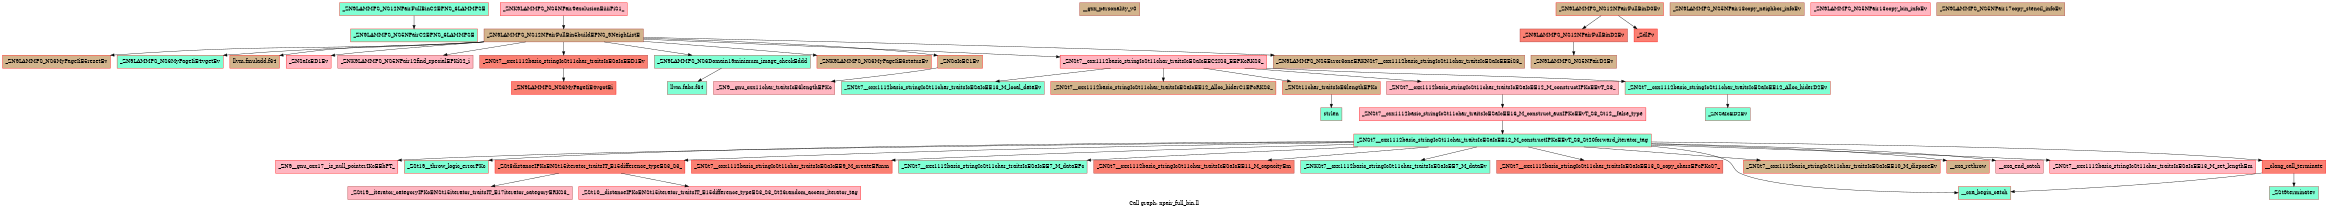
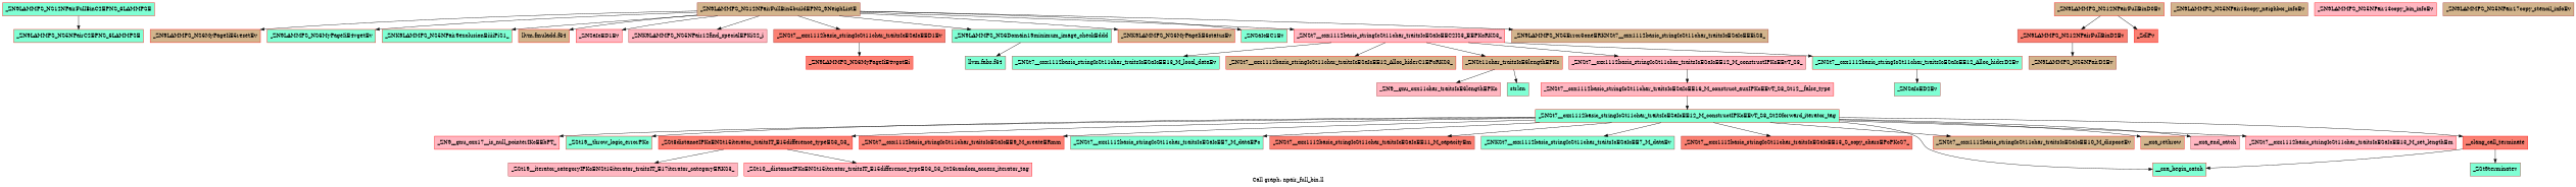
  digraph {
    label="Call graph: npair_full_bin.ll"
    node [color=red fillcolor=aquamarine shape=record style=filled]
    n1 [label="{_ZN9LAMMPS_NS12NPairFullBinC2EPNS_6LAMMPSE}"]
    n2 [label="{_ZN9LAMMPS_NS5NPairC2EPNS_6LAMMPSE}"]
    n3 [color=brown fillcolor=tan label="{_ZN9LAMMPS_NS12NPairFullBin5buildEPNS_9NeighListE}"]
    n4 [fillcolor=tan label="{_ZN9LAMMPS_NS6MyPageIiE5resetEv}"]
    n5 [label="{_ZN9LAMMPS_NS6MyPageIiE4vgetEv}"]
-   n6 [fillcolor=lightpink label="{_ZNK9LAMMPS_NS5NPair9exclusionEiiiiPiS1_}"]
+   n6 [label="{_ZNK9LAMMPS_NS5NPair9exclusionEiiiiPiS1_}"]
    n7 [fillcolor=tan label="{llvm.fmuladd.f64}"]
    n8 [fillcolor=lightpink label="{_ZNSaIcED1Ev}"]
    n9 [color=brown fillcolor=lightpink label="{_ZNK9LAMMPS_NS5NPair12find_specialEPKiS2_i}"]
    n10 [color=brown fillcolor=salmon label="{_ZNSt7__cxx1112basic_stringIcSt11char_traitsIcESaIcEED1Ev}"]
    n11 [color=brown label="{_ZN9LAMMPS_NS6Domain19minimum_image_checkEddd}"]
    n12 [fillcolor=tan label="{_ZNK9LAMMPS_NS6MyPageIiE6statusEv}"]
-   n13 [fillcolor=tan label="{_ZNSaIcEC1Ev}"]
+   n13 [label="{_ZNSaIcEC1Ev}"]
    n14 [fillcolor=lightpink label="{_ZNSt7__cxx1112basic_stringIcSt11char_traitsIcESaIcEEC2IS3_EEPKcRKS3_}"]
    n15 [color=brown fillcolor=tan label="{_ZN9LAMMPS_NS5Error3oneERKNSt7__cxx1112basic_stringIcSt11char_traitsIcESaIcEEEiS8_}"]
    n16 [fillcolor=salmon label="{_ZN9LAMMPS_NS6MyPageIiE4vgotEi}"]
    n17 [color=brown label="{llvm.fabs.f64}"]
    n18 [color=brown label="{_ZNSt7__cxx1112basic_stringIcSt11char_traitsIcESaIcEE13_M_local_dataEv}"]
    n19 [fillcolor=tan label="{_ZNSt7__cxx1112basic_stringIcSt11char_traitsIcESaIcEE12_Alloc_hiderC1EPcRKS3_}"]
    n20 [fillcolor=tan label="{_ZNSt11char_traitsIcE6lengthEPKc}"]
    n21 [color=brown fillcolor=lightpink label="{_ZNSt7__cxx1112basic_stringIcSt11char_traitsIcESaIcEE12_M_constructIPKcEEvT_S8_}"]
    n22 [label="{_ZNSt7__cxx1112basic_stringIcSt11char_traitsIcESaIcEE12_Alloc_hiderD2Ev}"]
    n23 [color=brown fillcolor=lightpink label="{_ZN9__gnu_cxx11char_traitsIcE6lengthEPKc}"]
    n24 [color=brown label="{strlen}"]
    n25 [fillcolor=lightpink label="{_ZNSt7__cxx1112basic_stringIcSt11char_traitsIcESaIcEE16_M_construct_auxIPKcEEvT_S8_St12__false_type}"]
    n26 [color=brown label="{_ZNSaIcED2Ev}"]
    n27 [label="{_ZNSt7__cxx1112basic_stringIcSt11char_traitsIcESaIcEE12_M_constructIPKcEEvT_S8_St20forward_iterator_tag}"]
-   n28 [color=brown fillcolor=tan label="{__gxx_personality_v0}"]
    n29 [color=brown fillcolor=salmon label="{_ZN9LAMMPS_NS12NPairFullBinD2Ev}"]
    n30 [color=brown fillcolor=tan label="{_ZN9LAMMPS_NS5NPairD2Ev}"]
    n31 [fillcolor=tan label="{_ZN9LAMMPS_NS12NPairFullBinD0Ev}"]
    n32 [fillcolor=salmon label="{_ZdlPv}"]
    n33 [color=brown fillcolor=tan label="{_ZN9LAMMPS_NS5NPair18copy_neighbor_infoEv}"]
    n34 [fillcolor=lightpink label="{_ZN9LAMMPS_NS5NPair13copy_bin_infoEv}"]
    n35 [color=brown fillcolor=tan label="{_ZN9LAMMPS_NS5NPair17copy_stencil_infoEv}"]
    n36 [fillcolor=lightpink label="{_ZN9__gnu_cxx17__is_null_pointerIKcEEbPT_}"]
    n37 [label="{_ZSt19__throw_logic_errorPKc}"]
    n38 [fillcolor=salmon label="{_ZSt8distanceIPKcENSt15iterator_traitsIT_E15difference_typeES3_S3_}"]
    n39 [fillcolor=salmon label="{_ZNSt7__cxx1112basic_stringIcSt11char_traitsIcESaIcEE9_M_createERmm}"]
    n40 [color=brown label="{_ZNSt7__cxx1112basic_stringIcSt11char_traitsIcESaIcEE7_M_dataEPc}"]
    n41 [color=brown fillcolor=salmon label="{_ZNSt7__cxx1112basic_stringIcSt11char_traitsIcESaIcEE11_M_capacityEm}"]
    n42 [color=brown label="{_ZNKSt7__cxx1112basic_stringIcSt11char_traitsIcESaIcEE7_M_dataEv}"]
    n43 [color=brown fillcolor=salmon label="{_ZNSt7__cxx1112basic_stringIcSt11char_traitsIcESaIcEE13_S_copy_charsEPcPKcS7_}"]
    n44 [label="{__cxa_begin_catch}"]
    n45 [fillcolor=tan label="{_ZNSt7__cxx1112basic_stringIcSt11char_traitsIcESaIcEE10_M_disposeEv}"]
    n46 [fillcolor=tan label="{__cxa_rethrow}"]
    n47 [color=brown fillcolor=lightpink label="{__cxa_end_catch}"]
    n48 [fillcolor=lightpink label="{_ZNSt7__cxx1112basic_stringIcSt11char_traitsIcESaIcEE13_M_set_lengthEm}"]
    n49 [fillcolor=salmon label="{__clang_call_terminate}"]
    n50 [color=brown fillcolor=lightpink label="{_ZSt19__iterator_categoryIPKcENSt15iterator_traitsIT_E17iterator_categoryERKS3_}"]
    n51 [fillcolor=lightpink label="{_ZSt10__distanceIPKcENSt15iterator_traitsIT_E15difference_typeES3_S3_St26random_access_iterator_tag}"]
    n52 [color=brown label="{_ZSt9terminatev}"]
    n1 -> n2
    n3 -> n4
    n3 -> n5
-   n6 -> n3
+   n3 -> n6
    n3 -> n7
    n3 -> n8
    n3 -> n9
    n3 -> n10
    n3 -> n11
    n3 -> n12
    n3 -> n13
    n3 -> n14
    n3 -> n15
    n10 -> n16
    n11 -> n17
    n14 -> n18
    n14 -> n19
    n14 -> n20
    n14 -> n21
    n14 -> n22
-   n13 -> n23
+   n20 -> n23
    n20 -> n24
    n21 -> n25
    n22 -> n26
    n25 -> n27
    n27 -> n36
    n27 -> n37
    n27 -> n38
    n27 -> n39
    n27 -> n40
    n27 -> n41
    n27 -> n42
    n27 -> n43
    n27 -> n44
    n27 -> n45
    n27 -> n46
    n27 -> n47
    n27 -> n48
    n27 -> n49
    n29 -> n30
    n31 -> n29
    n31 -> n32
    n38 -> n50
    n38 -> n51
    n49 -> n44
    n49 -> n52
  }
